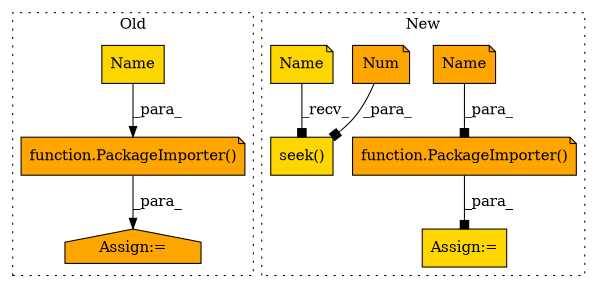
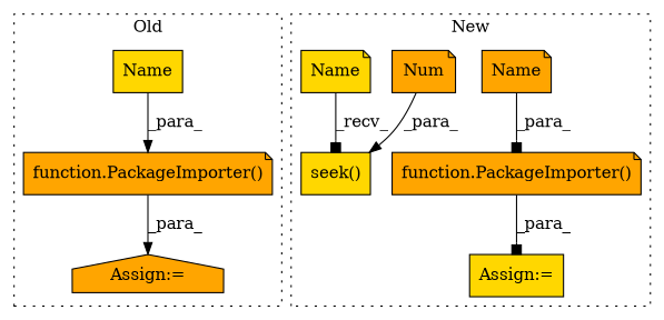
  digraph {
    node [a=75 l="16,1" shape=note style=filled fillcolor=orange]
    edge [arrowhead=normal]
    n1 [label="function.PackageImporter()" s="1790,1814"]
    n2 [a=68 l=3 label="Assign:=" s=1787 shape=house]
    n3 [a=87 l=8 label=Name s=1806 shape=box fillcolor=gold]
    n4 [label="function.PackageImporter()" s="1845,1867"]
    n5 [l="12,1" label="seek()" s="1817,1830" shape=box fillcolor=gold]
    n6 [a=76 l=1 label=Num s=1829]
    n7 [a=68 l=3 label="Assign:=" s=1842 shape=box fillcolor=gold]
    n8 [a=87 l=6 label=Name s=1861]
    n9 [a=87 l=6 label=Name s=1817 fillcolor=gold]
    subgraph cluster_1 {
      label=Old
      style=dotted
      n1
      n2
      n3
    }
    subgraph cluster_2 {
      label=New
      style=dotted
      n4
      n5
      n6
      n7
      n8
      n9
    }
    n1 -> n2 [label=_para_]
    n3 -> n1 [label=_para_]
    n4 -> n7 [label=_para_ arrowhead=box]
-   n6 -> n5 [label=_para_ arrowhead=box]
+   n6 -> n5 [label=_para_]
    n8 -> n4 [label=_para_ arrowhead=box]
    n9 -> n5 [label=_recv_ arrowhead=box]
  }
